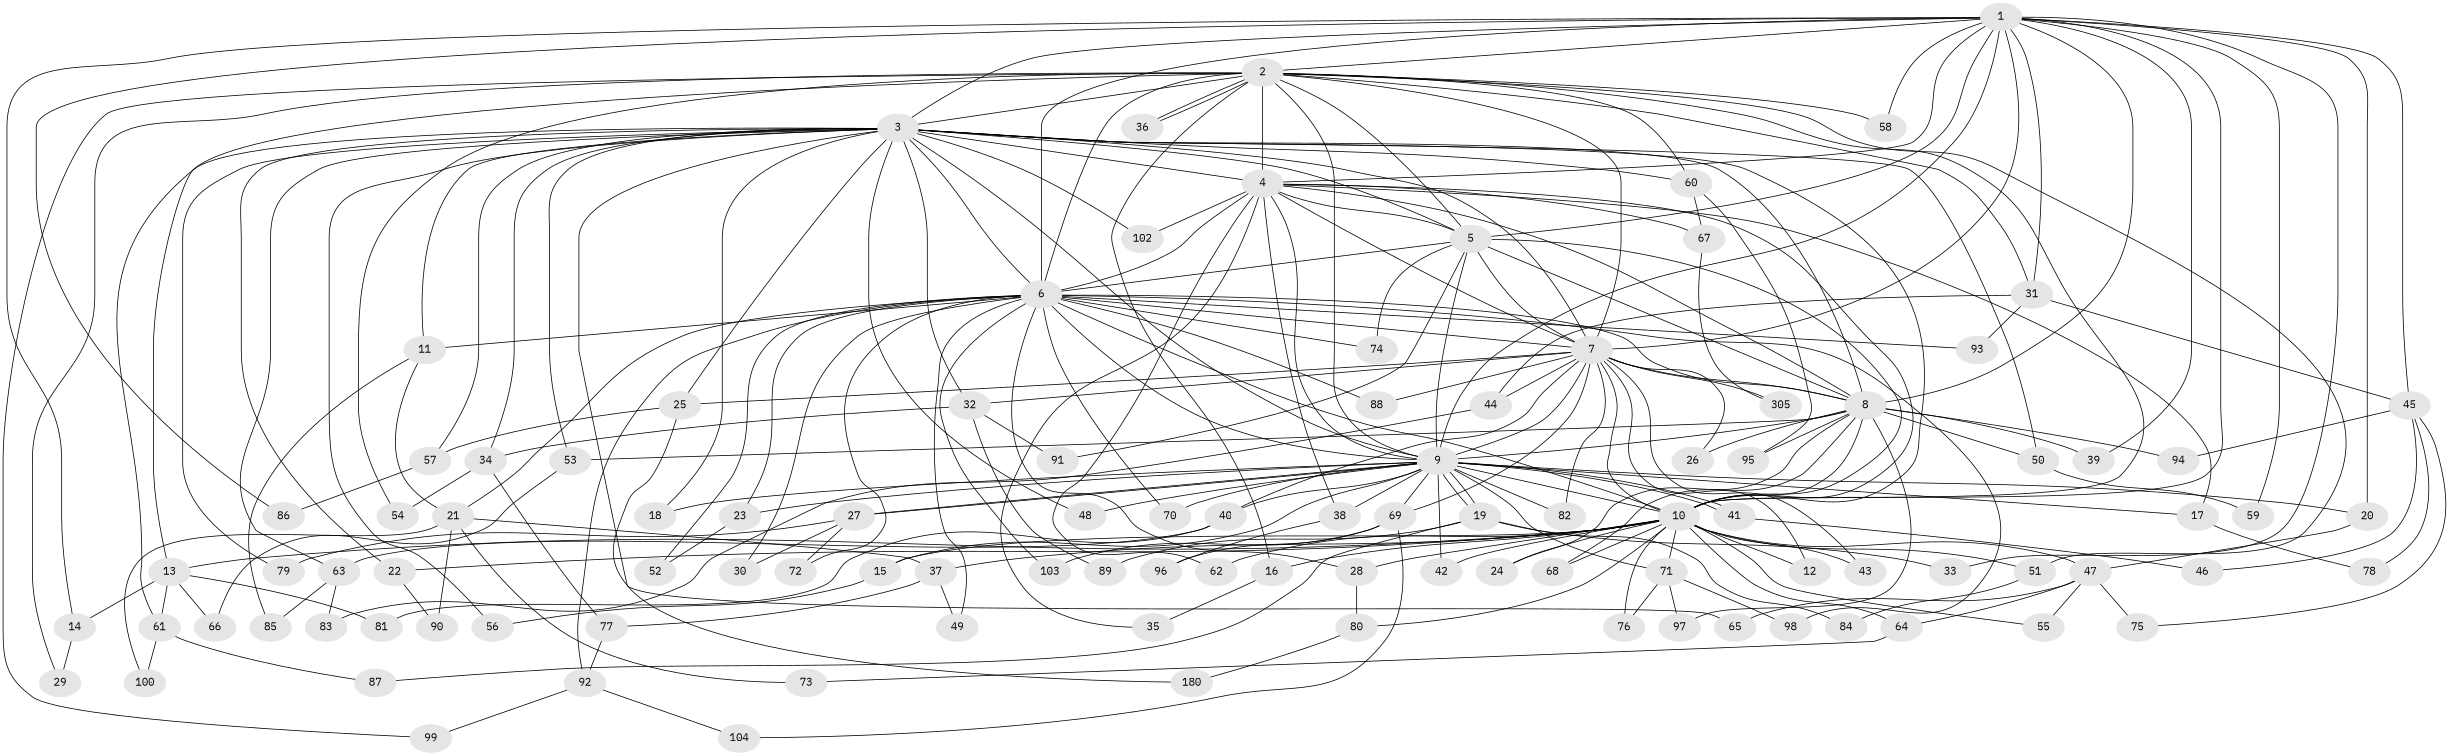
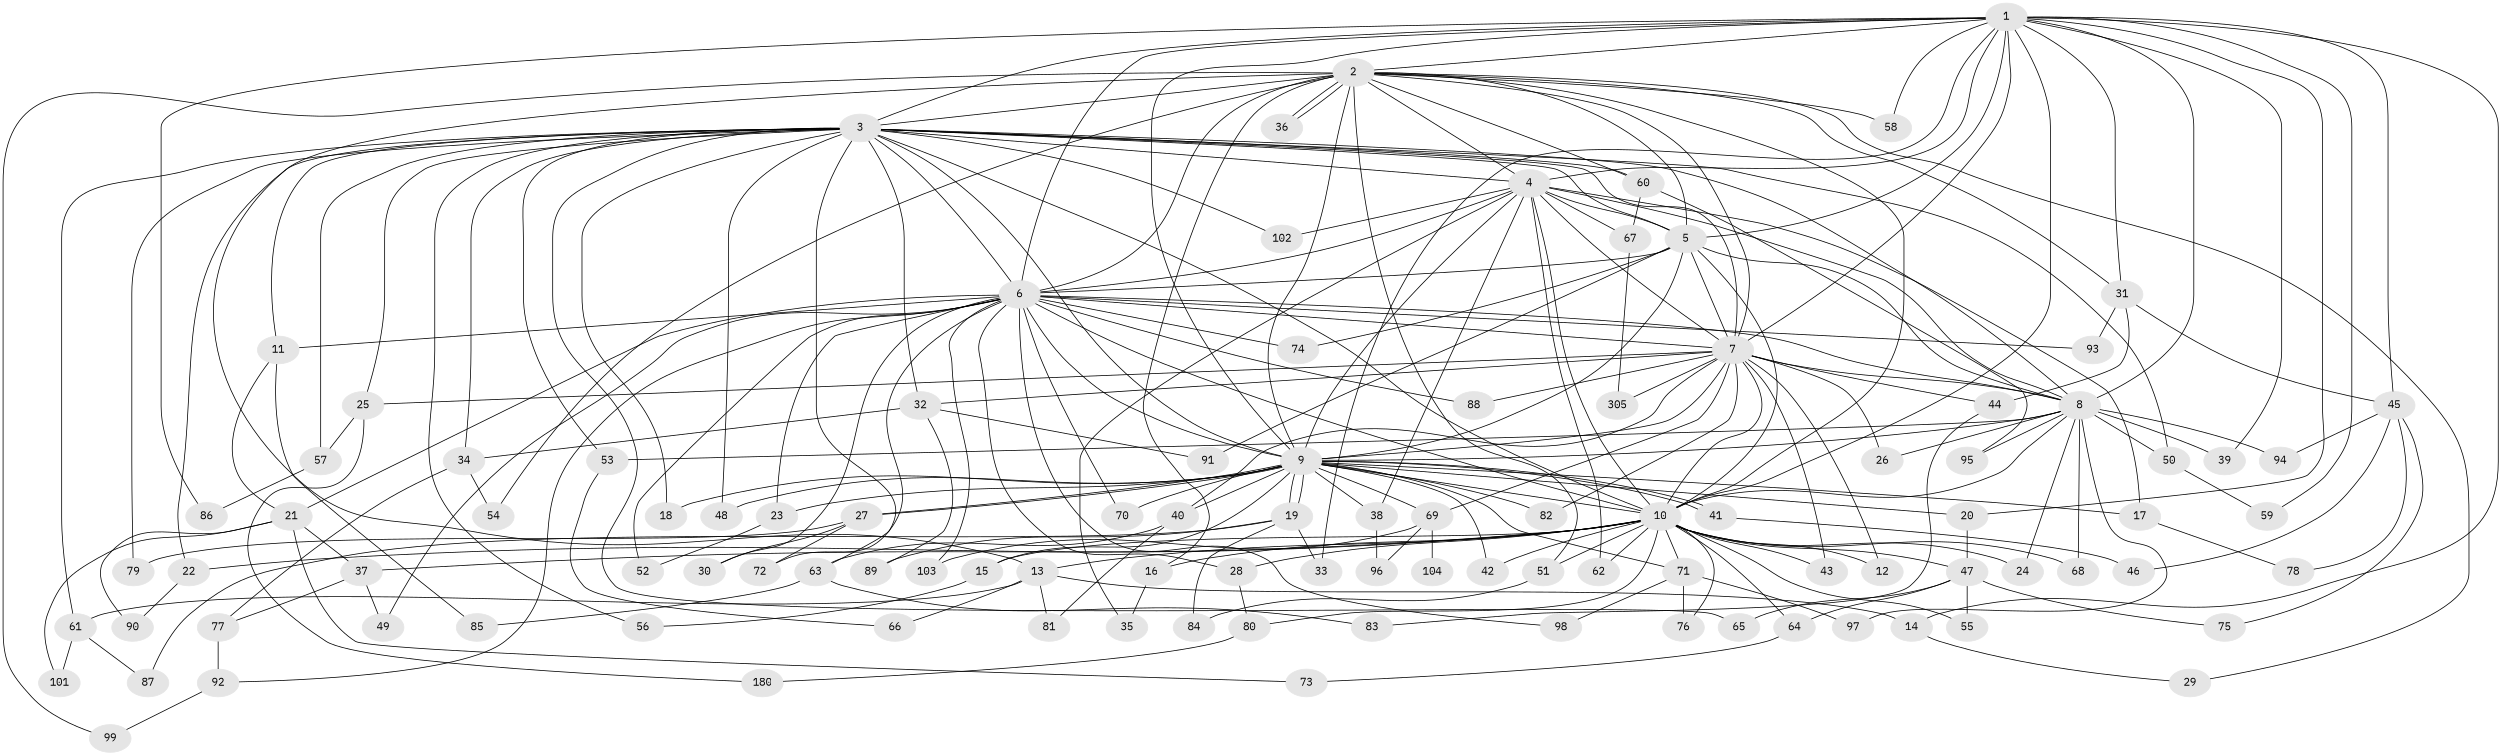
  graph {
    fontname="IBM Plex Mono"
    node [color=gray90 fontname="IBM Plex Mono" style=filled]
    edge [fontname="IBM Plex Mono"]
    1
    2
    3
    4
    5
    6
    7
    8
    9
    10
    14
    20
    31
    33
    39
    45
    58
    59
    86
    13
    16
    29
    36
    51
    54
    60
    99
    11
    18
    22
    25
    32
    34
    48
    50
    53
    56
    57
    61
    63
    65
    79
    102
    17
    35
    38
    62
    67
    74
    91
    21
    23
    28
    30
    49
    52
    70
    72
    88
    92
    93
    98
    103
    12
    26
    40
    43
    44
    69
    82
    n71 [label=305]
    24
    68
    94
    95
    97
    15
    19
    27
    41
    42
    71
    37
    47
    55
    64
    76
    80
    78
    46
    75
    66
    81
    84
    85
    90
    n97 [label=180]
    89
    77
    87
-   101 [label=100]
+   101
    83
    96
    73
    104
    1 -- 2
    1 -- 3
    1 -- 4
    1 -- 5
    1 -- 6
    1 -- 7
    1 -- 8
    1 -- 9
    1 -- 10
    1 -- 14
    1 -- 20
    1 -- 31
    1 -- 33
    1 -- 39
    1 -- 45
    1 -- 58
    1 -- 59
    1 -- 86
    2 -- 3
    2 -- 4
    2 -- 5
    2 -- 6
    2 -- 7
    2 -- 9
    2 -- 10
    2 -- 31
    2 -- 58
    2 -- 13
    2 -- 16
    2 -- 29
    2 -- 36
    2 -- 36
    2 -- 51
    2 -- 54
    2 -- 60
    2 -- 99
    3 -- 4
    3 -- 5
    3 -- 6
    3 -- 7
    3 -- 8
    3 -- 9
    3 -- 10
    3 -- 60
    3 -- 11
    3 -- 18
    3 -- 22
    3 -- 25
    3 -- 32
    3 -- 34
    3 -- 48
    3 -- 50
    3 -- 53
    3 -- 56
    3 -- 57
    3 -- 61
    3 -- 63
    3 -- 65
    3 -- 79
    3 -- 102
    4 -- 5
    4 -- 6
    4 -- 7
    4 -- 8
    4 -- 9
    4 -- 10
    4 -- 102
    4 -- 17
    4 -- 35
    4 -- 38
    4 -- 62
    4 -- 67
    5 -- 6
    5 -- 7
    5 -- 8
    5 -- 9
    5 -- 10
    5 -- 74
    5 -- 91
    6 -- 7
    6 -- 8
    6 -- 9
    6 -- 10
    6 -- 11
    6 -- 74
    6 -- 21
    6 -- 23
    6 -- 28
    6 -- 30
    6 -- 49
    6 -- 52
    6 -- 70
    6 -- 72
    6 -- 88
    6 -- 92
    6 -- 93
    6 -- 98
    6 -- 103
    7 -- 8
    7 -- 9
    7 -- 10
    7 -- 25
    7 -- 32
    7 -- 88
    7 -- 12
    7 -- 26
    7 -- 40
    7 -- 43
    7 -- 44
    7 -- 69
    7 -- 82
    7 -- n71
    8 -- 9
    8 -- 10
    8 -- 39
    8 -- 50
    8 -- 53
    8 -- 26
    8 -- 24
    8 -- 68
    8 -- 94
    8 -- 95
    8 -- 97
    9 -- 10
    9 -- 20
    9 -- 18
    9 -- 48
    9 -- 17
    9 -- 38
    9 -- 23
    9 -- 70
    9 -- 40
    9 -- 69
    9 -- 82
    9 -- 15
    9 -- 19
    9 -- 19
    9 -- 27
    9 -- 27
    9 -- 41
    9 -- 41
    9 -- 42
    9 -- 71
    10 -- 13
    10 -- 16
    10 -- 51
    10 -- 22
    10 -- 62
    10 -- 28
    10 -- 12
    10 -- 43
    10 -- 24
    10 -- 68
    10 -- 15
    10 -- 42
    10 -- 71
    10 -- 37
    10 -- 47
    10 -- 55
    10 -- 64
    10 -- 76
    10 -- 80
    14 -- 29
    20 -- 47
    31 -- 45
    31 -- 93
    31 -- 44
    45 -- 94
    45 -- 78
    45 -- 46
    45 -- 75
    13 -- 14
    13 -- 61
    13 -- 66
    13 -- 81
    16 -- 35
    51 -- 84
    60 -- 67
    60 -- 95
    11 -- 21
    11 -- 85
    22 -- 90
    25 -- 57
    25 -- n97
    32 -- 34
    32 -- 91
    32 -- 89
    34 -- 54
    34 -- 77
    50 -- 59
    53 -- 66
    57 -- 86
    61 -- 87
    61 -- 101
    63 -- 85
    63 -- 83
    17 -- 78
    38 -- 96
    67 -- n71
    21 -- 37
    21 -- 90
    21 -- 101
    21 -- 73
    23 -- 52
    28 -- 80
    92 -- 99
-   92 -- 104
    40 -- 63
    40 -- 81
    44 -- 83
    69 -- 103
    69 -- 96
    69 -- 104
    15 -- 56
    19 -- 33
    19 -- 84
    19 -- 89
    19 -- 87
    27 -- 79
    27 -- 30
    27 -- 72
    41 -- 46
    71 -- 98
    71 -- 97
    71 -- 76
    37 -- 49
    37 -- 77
    47 -- 65
    47 -- 55
    47 -- 64
    47 -- 75
    64 -- 73
    80 -- n97
    77 -- 92
  }
